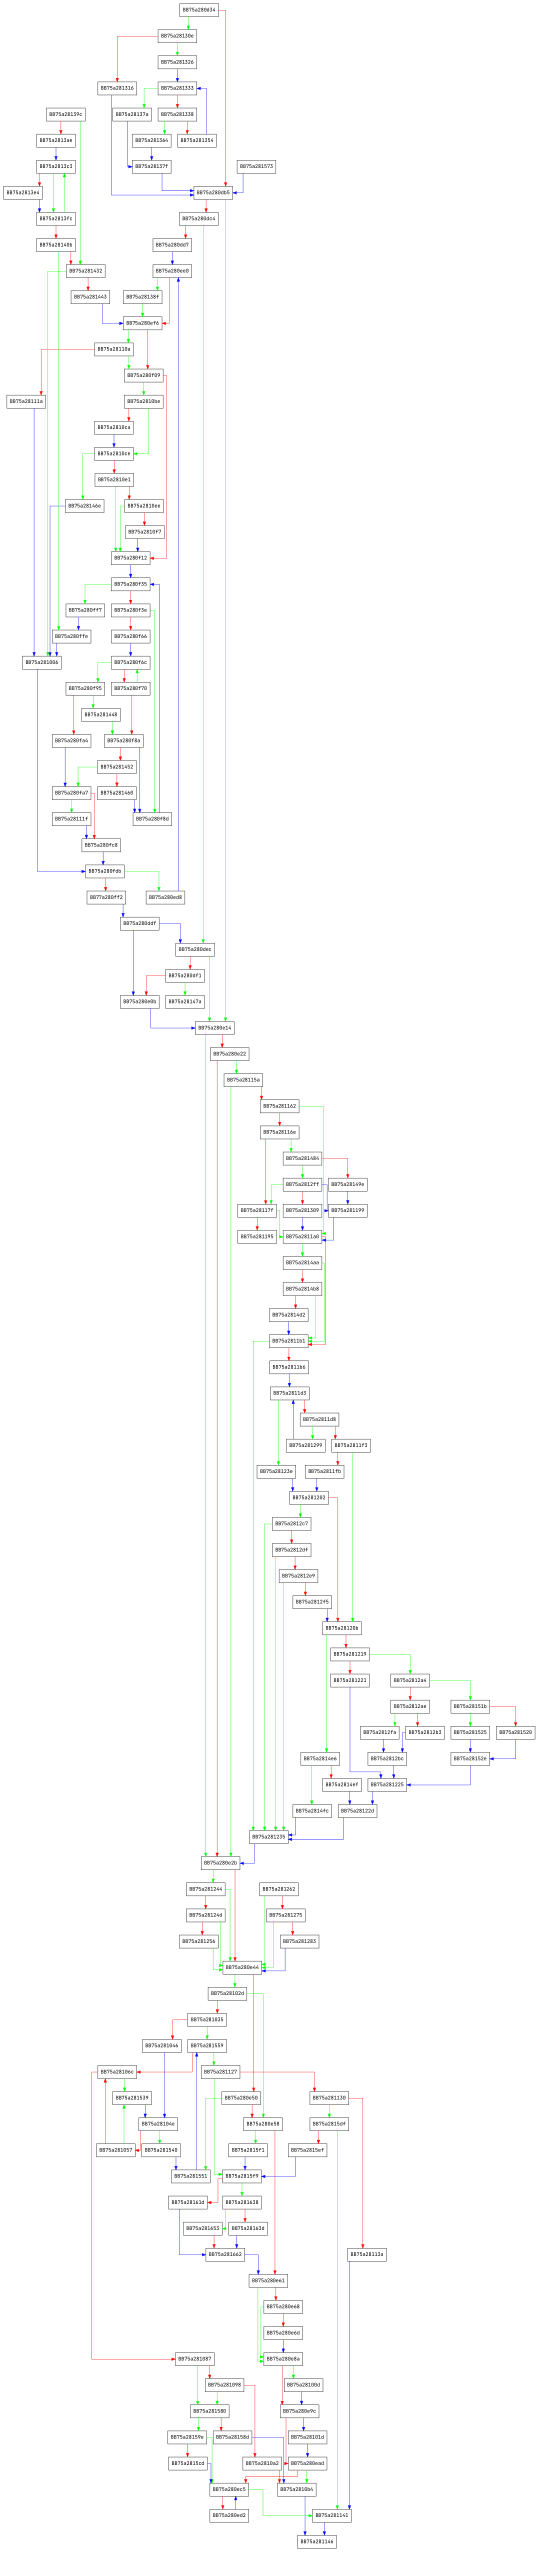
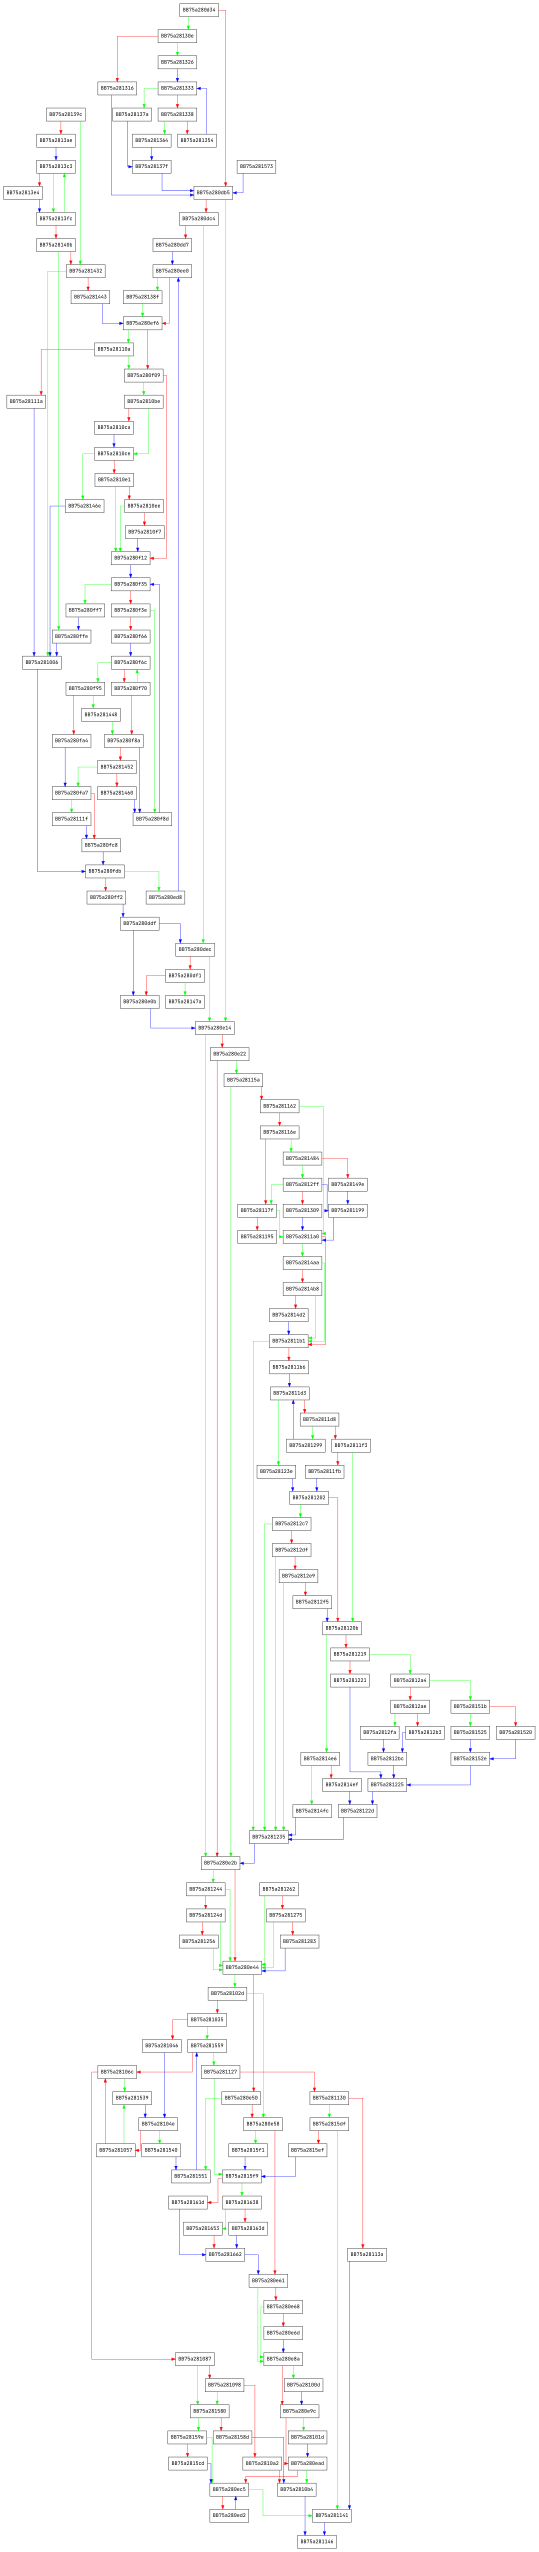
  digraph {
    fontname="JetBrains Mono"
    splines=ortho
    node [fontname="JetBrains Mono" shape=box]
    edge [color=green fontname="JetBrains Mono"]
    BB75a280d34
    BB75a28130e
    BB75a280db5
    BB75a281326
    BB75a281316
    BB75a280e14
    BB75a280dc4
    BB75a281333
    BB75a280e2b
    BB75a280e22
    BB75a280dec
    BB75a280dd7
    BB75a281244
    BB75a280e44
    BB75a28115a
    BB75a280df1
    BB75a280ee0
    BB75a28147a
    BB75a280e0b
    BB75a28138f
    BB75a280ef6
    BB75a28110a
    BB75a280f09
    BB75a280ddf
    BB75a28124d
    BB75a28102d
    BB75a280e50
    BB75a281162
    BB75a2811a0
    BB75a28116e
    BB75a281256
    BB75a280e58
    BB75a281035
    BB75a281551
    BB75a2815f1
    BB75a280e61
    BB75a281559
    BB75a281046
    BB75a281127
    BB75a28106c
    BB75a2815f9
    BB75a280e8a
    BB75a280e68
    BB75a281638
    BB75a28161d
    BB75a28100d
    BB75a280e9c
    BB75a280e6d
    BB75a28101d
    BB75a280ead
    BB75a2810b4
    BB75a280ec5
    BB75a281146
    BB75a281141
    BB75a280ed2
    BB75a280ed8
    BB75a28139c
    BB75a281432
    BB75a2813ae
    BB75a28111a
    BB75a2810be
    BB75a280f12
    BB75a281006
    BB75a2810ce
    BB75a2810ca
    BB75a280f35
    BB75a28146e
    BB75a2810e1
    BB75a280ff7
    BB75a280f3e
    BB75a280ffe
    BB75a280f8d
    BB75a280f66
    BB75a280f6c
    BB75a280f95
    BB75a280f70
    BB75a281448
    BB75a280fa4
    BB75a280f8a
    BB75a280fa7
    BB75a281452
    n82 [label=BB75a281460]
    BB75a28111f
    BB75a280fc8
    BB75a280fdb
-   BB75a280ff2 [label=BB77a280ff2]
+   BB75a280ff2
    BB75a28104e
    BB75a281130
    BB75a281573
    BB75a281540
    BB75a281057
    BB75a281539
    BB75a281087
    BB75a281580
    BB75a281098
    BB75a28159e
    BB75a28158d
    BB75a2810a2
    BB75a2815cd
    BB75a2810ee
    BB75a2810f7
    BB75a2815df
    BB75a28113a
    BB75a281653
    BB75a28163d
    BB75a281662
    BB75a2815ef
    BB75a2814aa
    BB75a2811b1
    BB75a281484
    BB75a28117f
    BB75a2814b8
    BB75a281235
    BB75a2811b6
    BB75a2812ff
    BB75a28149e
    BB75a281195
    BB75a281199
    BB75a281309
    BB75a2814d2
    BB75a2811d3
    BB75a28123e
    BB75a2811d8
    BB75a281202
    BB75a281299
    BB75a2811f3
    BB75a28120b
    BB75a2812c7
    BB75a2811fb
    BB75a2814e6
    BB75a281219
    BB75a2814fc
    BB75a2814ef
    BB75a2812a4
    BB75a281221
    BB75a2812df
    BB75a2812e9
    BB75a28122d
    BB75a28151b
    BB75a2812ae
    BB75a281225
    BB75a281525
    BB75a281520
    BB75a2812fa
    BB75a2812b3
    BB75a281262
    BB75a281275
    BB75a281283
    BB75a28152e
    BB75a2812bc
    BB75a2812f5
    BB75a28137a
    BB75a281338
    BB75a28137f
    BB75a281364
    BB75a281354
    BB75a281443
    BB75a2813c3
    BB75a2813fc
    BB75a2813e4
    BB75a28140b
    BB75a280d34 -> BB75a28130e
    BB75a280d34 -> BB75a280db5 [color=red]
    BB75a28130e -> BB75a281326
    BB75a28130e -> BB75a281316 [color=red]
    BB75a280db5 -> BB75a280e14
    BB75a280db5 -> BB75a280dc4 [color=red]
    BB75a281326 -> BB75a281333 [color=blue]
    BB75a281316 -> BB75a280db5 [color=blue]
    BB75a280e14 -> BB75a280e2b
    BB75a280e14 -> BB75a280e22 [color=red]
    BB75a280dc4 -> BB75a280dec
    BB75a280dc4 -> BB75a280dd7 [color=red]
    BB75a281333 -> BB75a28137a
    BB75a281333 -> BB75a281338 [color=red]
    BB75a280e2b -> BB75a281244
    BB75a280e2b -> BB75a280e44 [color=red]
    BB75a280e22 -> BB75a280e2b [color=red]
    BB75a280e22 -> BB75a28115a
    BB75a280dec -> BB75a280e14
    BB75a280dec -> BB75a280df1 [color=red]
    BB75a280dd7 -> BB75a280ee0 [color=blue]
    BB75a281244 -> BB75a280e44
    BB75a281244 -> BB75a28124d [color=red]
    BB75a280e44 -> BB75a28102d
    BB75a280e44 -> BB75a280e50 [color=red]
    BB75a28115a -> BB75a280e2b
    BB75a28115a -> BB75a281162 [color=red]
    BB75a280df1 -> BB75a28147a
    BB75a280df1 -> BB75a280e0b [color=red]
    BB75a280ee0 -> BB75a28138f
    BB75a280ee0 -> BB75a280ef6 [color=red]
    BB75a280e0b -> BB75a280e14 [color=blue]
    BB75a28138f -> BB75a280ef6
    BB75a280ef6 -> BB75a28110a
    BB75a280ef6 -> BB75a280f09 [color=red]
    BB75a28110a -> BB75a280f09
    BB75a28110a -> BB75a28111a [color=red]
    BB75a280f09 -> BB75a2810be
    BB75a280f09 -> BB75a280f12 [color=red]
    BB75a280ddf -> BB75a280dec [color=blue]
    BB75a280ddf -> BB75a280e0b [color=blue]
    BB75a28124d -> BB75a280e44
    BB75a28124d -> BB75a281256 [color=red]
    BB75a28102d -> BB75a280e58
    BB75a28102d -> BB75a281035 [color=red]
    BB75a280e50 -> BB75a280e58 [color=red]
    BB75a280e50 -> BB75a281551
    BB75a281162 -> BB75a2811a0
    BB75a281162 -> BB75a28116e [color=red]
    BB75a2811a0 -> BB75a2814aa
    BB75a2811a0 -> BB75a2811b1 [color=red]
    BB75a28116e -> BB75a281484
    BB75a28116e -> BB75a28117f [color=red]
    BB75a281256 -> BB75a280e44
    BB75a280e58 -> BB75a2815f1
    BB75a280e58 -> BB75a280e61 [color=red]
    BB75a281035 -> BB75a281559
    BB75a281035 -> BB75a281046 [color=red]
    BB75a281551 -> BB75a281559 [color=blue]
    BB75a2815f1 -> BB75a2815f9 [color=blue]
    BB75a280e61 -> BB75a280e8a
    BB75a280e61 -> BB75a280e68 [color=red]
    BB75a281559 -> BB75a281127
    BB75a281559 -> BB75a28106c [color=red]
    BB75a281046 -> BB75a28104e [color=blue]
    BB75a281127 -> BB75a2815f9
    BB75a281127 -> BB75a281130 [color=red]
    BB75a28106c -> BB75a281539
    BB75a28106c -> BB75a281087 [color=red]
    BB75a2815f9 -> BB75a281638
    BB75a2815f9 -> BB75a28161d [color=red]
    BB75a280e8a -> BB75a28100d
    BB75a280e8a -> BB75a280e9c [color=red]
    BB75a280e68 -> BB75a280e8a
    BB75a280e68 -> BB75a280e6d [color=red]
    BB75a281638 -> BB75a281653
    BB75a281638 -> BB75a28163d [color=red]
    BB75a28161d -> BB75a281662 [color=blue]
    BB75a28100d -> BB75a280e9c [color=blue]
-   BB75a280e9c -> BB75a28101d [color=blue]
+   BB75a280e9c -> BB75a28101d
    BB75a280e9c -> BB75a280ead [color=red]
    BB75a280e6d -> BB75a280e8a [color=blue]
    BB75a28101d -> BB75a280ead [color=blue]
    BB75a280ead -> BB75a2810b4
    BB75a280ead -> BB75a280ec5 [color=red]
    BB75a2810b4 -> BB75a281146 [color=blue]
    BB75a280ec5 -> BB75a281141
    BB75a280ec5 -> BB75a280ed2 [color=red]
    BB75a281141 -> BB75a281146 [color=blue]
    BB75a280ed2 -> BB75a280ec5 [color=blue]
    BB75a280ed8 -> BB75a280ee0 [color=blue]
    BB75a28139c -> BB75a281432
    BB75a28139c -> BB75a2813ae [color=red]
    BB75a281432 -> BB75a281006
    BB75a281432 -> BB75a281443 [color=red]
    BB75a2813ae -> BB75a2813c3 [color=blue]
    BB75a28111a -> BB75a281006 [color=blue]
    BB75a2810be -> BB75a2810ce
    BB75a2810be -> BB75a2810ca [color=red]
    BB75a280f12 -> BB75a280f35 [color=blue]
    BB75a281006 -> BB75a280fdb [color=blue]
    BB75a2810ce -> BB75a28146e
    BB75a2810ce -> BB75a2810e1 [color=red]
    BB75a2810ca -> BB75a2810ce [color=blue]
    BB75a280f35 -> BB75a280ff7
    BB75a280f35 -> BB75a280f3e [color=red]
    BB75a28146e -> BB75a281006 [color=blue]
    BB75a2810e1 -> BB75a280f12
    BB75a2810e1 -> BB75a2810ee [color=red]
    BB75a280ff7 -> BB75a280ffe [color=blue]
    BB75a280f3e -> BB75a280f8d
    BB75a280f3e -> BB75a280f66 [color=red]
    BB75a280ffe -> BB75a281006 [color=blue]
    BB75a280f8d -> BB75a280f35 [color=blue]
    BB75a280f66 -> BB75a280f6c [color=blue]
    BB75a280f6c -> BB75a280f95
    BB75a280f6c -> BB75a280f70 [color=red]
    BB75a280f95 -> BB75a281448
    BB75a280f95 -> BB75a280fa4 [color=red]
    BB75a280f70 -> BB75a280f6c
    BB75a280f70 -> BB75a280f8a [color=red]
    BB75a281448 -> BB75a280f8a
    BB75a280fa4 -> BB75a280fa7 [color=blue]
    BB75a280f8a -> BB75a280f8d [color=blue]
    BB75a280f8a -> BB75a281452 [color=red]
    BB75a280fa7 -> BB75a28111f
    BB75a280fa7 -> BB75a280fc8 [color=red]
    BB75a281452 -> BB75a280fa7
    BB75a281452 -> n82 [color=red]
    n82 -> BB75a280f8d [color=blue]
    BB75a28111f -> BB75a280fc8 [color=blue]
    BB75a280fc8 -> BB75a280fdb [color=blue]
    BB75a280fdb -> BB75a280ed8
    BB75a280fdb -> BB75a280ff2 [color=red]
    BB75a280ff2 -> BB75a280ddf [color=blue]
    BB75a28104e -> BB75a281540
    BB75a28104e -> BB75a281057 [color=red]
    BB75a281130 -> BB75a2815df
    BB75a281130 -> BB75a28113a [color=red]
    BB75a281573 -> BB75a280db5 [color=blue]
    BB75a281540 -> BB75a281551 [color=blue]
    BB75a281057 -> BB75a28106c [color=red]
    BB75a281057 -> BB75a281539
    BB75a281539 -> BB75a28104e [color=blue]
    BB75a281087 -> BB75a281580
    BB75a281087 -> BB75a281098 [color=red]
    BB75a281580 -> BB75a28159e
    BB75a281580 -> BB75a28158d [color=red]
    BB75a281098 -> BB75a281580
    BB75a281098 -> BB75a2810a2 [color=red]
    BB75a28159e -> BB75a280ec5
    BB75a28159e -> BB75a2815cd [color=red]
    BB75a28158d -> BB75a2810b4 [color=blue]
    BB75a2810a2 -> BB75a2810b4 [color=red]
    BB75a2815cd -> BB75a280ec5 [color=blue]
    BB75a2810ee -> BB75a280f12
    BB75a2810ee -> BB75a2810f7 [color=red]
    BB75a2810f7 -> BB75a280f12 [color=blue]
    BB75a2815df -> BB75a281141
    BB75a2815df -> BB75a2815ef [color=red]
    BB75a28113a -> BB75a281141 [color=blue]
    BB75a281653 -> BB75a281662 [color=red]
    BB75a28163d -> BB75a281662 [color=blue]
    BB75a281662 -> BB75a280e61 [color=blue]
    BB75a2815ef -> BB75a2815f9 [color=blue]
    BB75a2814aa -> BB75a2811b1
    BB75a2814aa -> BB75a2814b8 [color=red]
    BB75a2811b1 -> BB75a281235
    BB75a2811b1 -> BB75a2811b6 [color=red]
    BB75a281484 -> BB75a2812ff
    BB75a281484 -> BB75a28149e [color=red]
    BB75a28117f -> BB75a2811a0
    BB75a28117f -> BB75a281195 [color=red]
    BB75a2814b8 -> BB75a2811b1
    BB75a2814b8 -> BB75a2814d2 [color=red]
    BB75a281235 -> BB75a280e2b [color=blue]
    BB75a2811b6 -> BB75a2811d3 [color=blue]
    BB75a2812ff -> BB75a28117f
    BB75a2812ff -> BB75a281199 [color=blue]
    BB75a2812ff -> BB75a281309 [color=red]
    BB75a28149e -> BB75a281199 [color=blue]
    BB75a281199 -> BB75a2811a0 [color=blue]
    BB75a281309 -> BB75a2811a0 [color=blue]
    BB75a2814d2 -> BB75a2811b1 [color=blue]
    BB75a2811d3 -> BB75a28123e
    BB75a2811d3 -> BB75a2811d8 [color=red]
    BB75a28123e -> BB75a281202 [color=blue]
    BB75a2811d8 -> BB75a281299
    BB75a2811d8 -> BB75a2811f3 [color=red]
    BB75a281202 -> BB75a28120b [color=red]
    BB75a281202 -> BB75a2812c7
    BB75a281299 -> BB75a2811d3 [color=blue]
    BB75a2811f3 -> BB75a28120b
    BB75a2811f3 -> BB75a2811fb [color=red]
    BB75a28120b -> BB75a2814e6
    BB75a28120b -> BB75a281219 [color=red]
    BB75a2812c7 -> BB75a281235
    BB75a2812c7 -> BB75a2812df [color=red]
    BB75a2811fb -> BB75a281202 [color=blue]
    BB75a2814e6 -> BB75a2814fc
    BB75a2814e6 -> BB75a2814ef [color=red]
    BB75a281219 -> BB75a2812a4
    BB75a281219 -> BB75a281221 [color=red]
    BB75a2814fc -> BB75a281235 [color=blue]
    BB75a2814ef -> BB75a28122d [color=blue]
    BB75a2812a4 -> BB75a28151b
    BB75a2812a4 -> BB75a2812ae [color=red]
    BB75a281221 -> BB75a281225 [color=blue]
    BB75a2812df -> BB75a281235
    BB75a2812df -> BB75a2812e9 [color=red]
    BB75a2812e9 -> BB75a281235
    BB75a2812e9 -> BB75a2812f5 [color=red]
    BB75a28122d -> BB75a281235 [color=blue]
    BB75a28151b -> BB75a281525
    BB75a28151b -> BB75a281520 [color=red]
    BB75a2812ae -> BB75a2812fa
    BB75a2812ae -> BB75a2812b3 [color=red]
    BB75a281225 -> BB75a28122d [color=blue]
    BB75a281525 -> BB75a28152e [color=blue]
    BB75a281520 -> BB75a28152e [color=blue]
    BB75a2812fa -> BB75a2812bc [color=blue]
    BB75a2812b3 -> BB75a2812bc [color=blue]
    BB75a281262 -> BB75a280e44
    BB75a281262 -> BB75a281275 [color=red]
    BB75a281275 -> BB75a280e44
    BB75a281275 -> BB75a281283 [color=red]
    BB75a281283 -> BB75a280e44 [color=blue]
    BB75a28152e -> BB75a281225 [color=blue]
    BB75a2812bc -> BB75a281225 [color=blue]
    BB75a2812f5 -> BB75a28120b [color=blue]
    BB75a28137a -> BB75a28137f [color=blue]
    BB75a281338 -> BB75a281364
    BB75a281338 -> BB75a281354 [color=red]
    BB75a28137f -> BB75a280db5 [color=blue]
    BB75a281364 -> BB75a28137f [color=blue]
    BB75a281354 -> BB75a281333 [color=blue]
    BB75a281443 -> BB75a280ef6 [color=blue]
    BB75a2813c3 -> BB75a2813fc
    BB75a2813c3 -> BB75a2813e4 [color=red]
    BB75a2813fc -> BB75a2813c3
    BB75a2813fc -> BB75a28140b [color=red]
    BB75a2813e4 -> BB75a2813fc [color=blue]
    BB75a28140b -> BB75a281432 [color=red]
    BB75a28140b -> BB75a280ffe
  }
